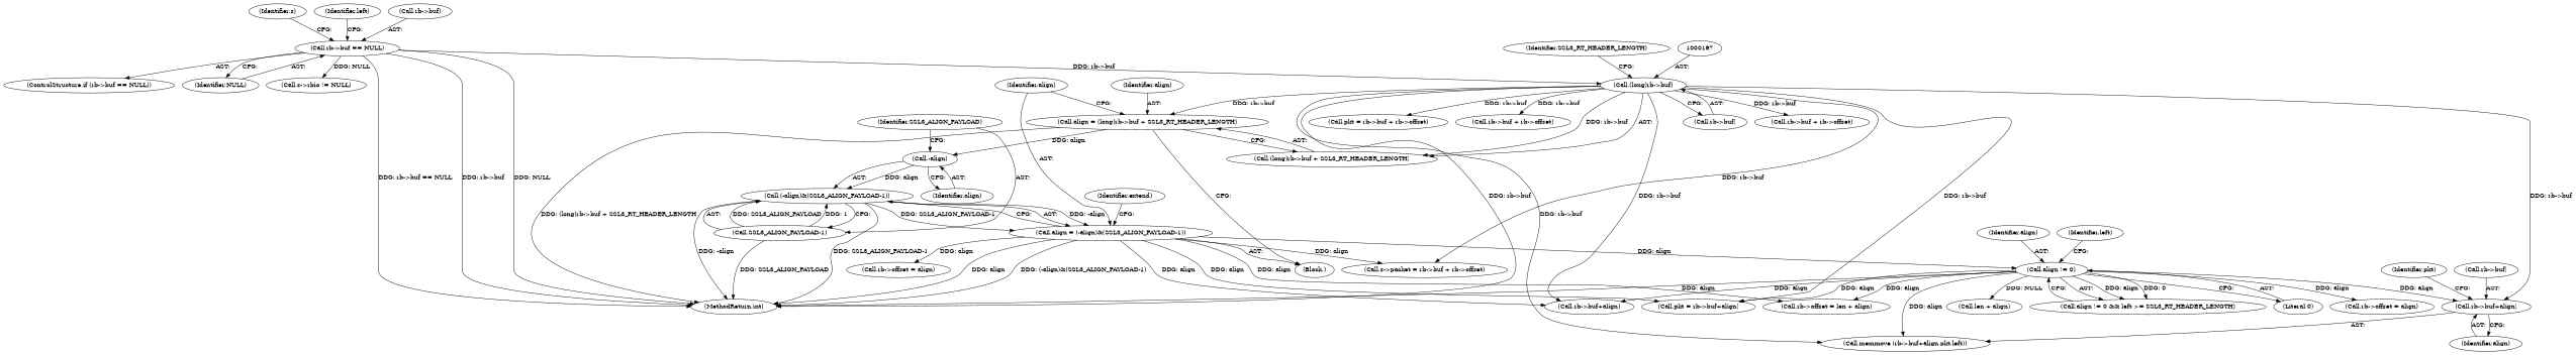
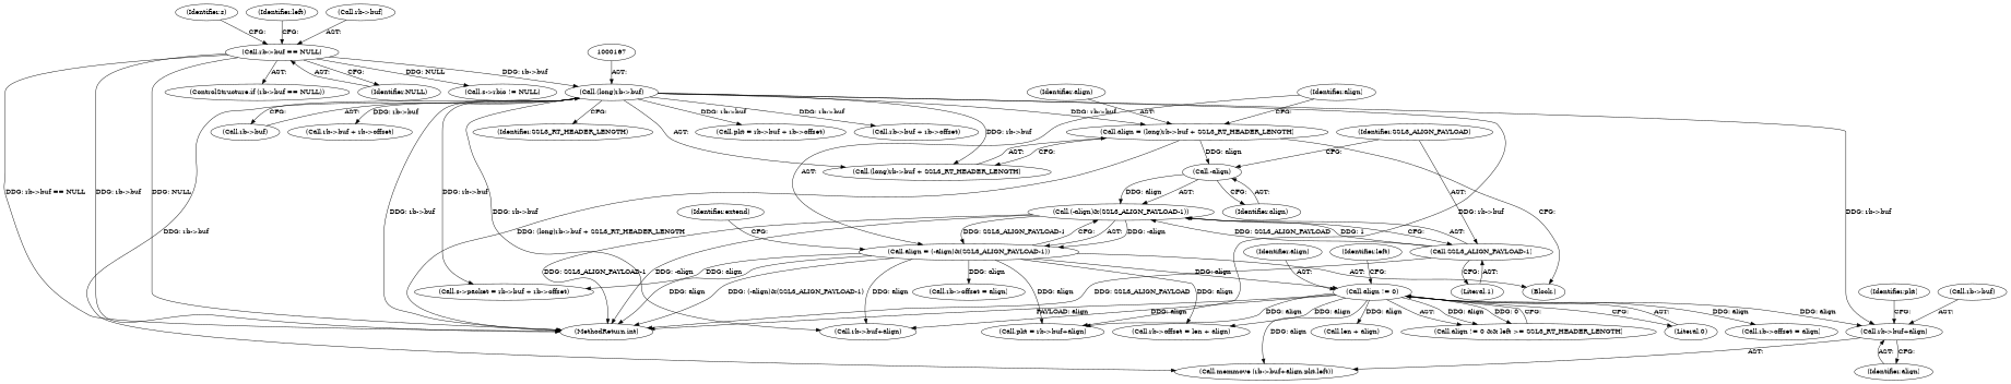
  digraph {
    n1 [label="(Call,rb->buf+align)"]
    n2 [label="(Call,memmove (rb->buf+align,pkt,left))"]
    n3 [label="(Identifier,align)"]
    n4 [label="(Call,(long)rb->buf)"]
    n5 [label="(Call,align = (long)rb->buf + SSL3_RT_HEADER_LENGTH)"]
    n6 [label="(Call,pkt = rb->buf + rb->offset)"]
    n7 [label="(Call,rb->buf + rb->offset)"]
    n8 [label="(Call,s->packet = rb->buf + rb->offset)"]
    n9 [label="(Call,rb->buf)"]
    n10 [label="(Call,rb->buf + rb->offset)"]
    n11 [label="(Call,(long)rb->buf + SSL3_RT_HEADER_LENGTH)"]
    n12 [label="(Call,rb->buf+align)"]
    n13 [label="(MethodReturn,int)"]
    n14 [label="(Call,pkt = rb->buf+align)"]
    n15 [label="(Block,)"]
    n16 [label="(Call,-align)"]
    n17 [label="(Call,rb->buf == NULL)"]
    n18 [label="(ControlStructure,if (rb->buf == NULL))"]
    n19 [label="(Identifier,NULL)"]
    n20 [label="(Call,s->rbio != NULL)"]
    n21 [label="(Call,align != 0)"]
    n22 [label="(Call,rb->offset = align)"]
    n23 [label="(Call,len + align)"]
    n24 [label="(Call,align != 0 && left >= SSL3_RT_HEADER_LENGTH)"]
    n25 [label="(Call,rb->offset = len + align)"]
    n26 [label="(Literal,0)"]
    n27 [label="(Call,align = (-align)&(SSL3_ALIGN_PAYLOAD-1))"]
    n28 [label="(Call,(-align)&(SSL3_ALIGN_PAYLOAD-1))"]
    n29 [label="(Call,rb->offset = align)"]
    n30 [label="(Call,SSL3_ALIGN_PAYLOAD-1)"]
+   n31 [label="(Literal,1)"]
    n32 [label="(Identifier,align)"]
    n33 [label="(Identifier,s)"]
    n34 [label="(Identifier,pkt)"]
    n35 [label="(Call,rb->buf)"]
    n36 [label="(Identifier,align)"]
    n37 [label="(Identifier,SSL3_RT_HEADER_LENGTH)"]
    n38 [label="(Identifier,extend)"]
    n39 [label="(Identifier,left)"]
    n40 [label="(Identifier,left)"]
    n41 [label="(Identifier,SSL3_ALIGN_PAYLOAD)"]
    n42 [label="(Identifier,align)"]
    n43 [label="(Call,rb->buf)"]
    n44 [label="(Identifier,align)"]
    1000167
    n1 -> n2 [label="AST: "]
    n1 -> n3 [label="CFG: "]
    n3 -> n1 [label="AST: "]
    n4 -> n1 [label="DDG: rb->buf"]
    n4 -> n2 [label="DDG: rb->buf"]
    n4 -> n5 [label="DDG: rb->buf"]
    n4 -> n6 [label="DDG: rb->buf"]
    n4 -> n7 [label="DDG: rb->buf"]
    n4 -> n8 [label="DDG: rb->buf"]
    n4 -> n9 [label="CFG: "]
    n4 -> n10 [label="DDG: rb->buf"]
    n4 -> n11 [label="AST: "]
    n4 -> n11 [label="DDG: rb->buf"]
    n4 -> n12 [label="DDG: rb->buf"]
    n4 -> n13 [label="DDG: rb->buf"]
    n4 -> n14 [label="DDG: rb->buf"]
    n5 -> n11 [label="CFG: "]
    n5 -> n13 [label="DDG: (long)rb->buf + SSL3_RT_HEADER_LENGTH"]
    n5 -> n15 [label="CFG: "]
    n5 -> n16 [label="DDG: align"]
    n9 -> n4 [label="AST: "]
    n11 -> n5 [label="AST: "]
    n16 -> n28 [label="AST: "]
    n16 -> n28 [label="DDG: align"]
    n16 -> n32 [label="CFG: "]
    n17 -> n4 [label="DDG: rb->buf"]
    n17 -> n13 [label="DDG: NULL"]
    n17 -> n13 [label="DDG: rb->buf == NULL"]
    n17 -> n13 [label="DDG: rb->buf"]
    n17 -> n18 [label="AST: "]
    n17 -> n19 [label="CFG: "]
    n17 -> n20 [label="DDG: NULL"]
    n19 -> n17 [label="AST: "]
    n21 -> n1 [label="DDG: align"]
    n21 -> n2 [label="DDG: align"]
    n21 -> n12 [label="DDG: align"]
-   n21 -> n13 [label="DDG: align"]
+   n21 -> n13 [label="PAYLOAD: align"]
    n21 -> n14 [label="DDG: align"]
    n21 -> n22 [label="DDG: align"]
-   n21 -> n23 [label="DDG: NULL"]
+   n21 -> n23 [label="DDG: align"]
    n21 -> n24 [label="AST: "]
    n21 -> n24 [label="DDG: align"]
    n21 -> n24 [label="DDG: 0"]
    n21 -> n25 [label="DDG: align"]
    n21 -> n26 [label="CFG: "]
    n24 -> n21 [label="CFG: "]
    n26 -> n21 [label="AST: "]
    n27 -> n8 [label="DDG: align"]
    n27 -> n12 [label="DDG: align"]
    n27 -> n13 [label="DDG: align"]
    n27 -> n13 [label="DDG: (-align)&(SSL3_ALIGN_PAYLOAD-1)"]
    n27 -> n14 [label="DDG: align"]
    n27 -> n15 [label="AST: "]
    n27 -> n21 [label="DDG: align"]
    n27 -> n25 [label="DDG: align"]
    n27 -> n28 [label="CFG: "]
    n27 -> n29 [label="DDG: align"]
    n28 -> n13 [label="DDG: SSL3_ALIGN_PAYLOAD-1"]
    n28 -> n13 [label="DDG: -align"]
    n28 -> n27 [label="AST: "]
    n28 -> n27 [label="DDG: -align"]
    n28 -> n27 [label="DDG: SSL3_ALIGN_PAYLOAD-1"]
    n28 -> n30 [label="CFG: "]
    n30 -> n13 [label="DDG: SSL3_ALIGN_PAYLOAD"]
    n30 -> n28 [label="AST: "]
    n30 -> n28 [label="DDG: SSL3_ALIGN_PAYLOAD"]
    n30 -> n28 [label="DDG: 1"]
+   n30 -> n31 [label="CFG: "]
+   n31 -> n30 [label="AST: "]
    n32 -> n16 [label="AST: "]
    n33 -> n17 [label="CFG: "]
    n34 -> n1 [label="CFG: "]
    n35 -> n1 [label="AST: "]
    n36 -> n5 [label="CFG: "]
    n36 -> n27 [label="AST: "]
-   n37 -> n4 [label="CFG: "]
+   n4 -> n37 [label="CFG: "]
    n38 -> n27 [label="CFG: "]
    n39 -> n21 [label="CFG: "]
    n40 -> n17 [label="CFG: "]
    n41 -> n16 [label="CFG: "]
    n41 -> n30 [label="AST: "]
    n42 -> n5 [label="AST: "]
    n43 -> n17 [label="AST: "]
    n44 -> n21 [label="AST: "]
    1000167 -> n4 [label="AST: "]
  }
